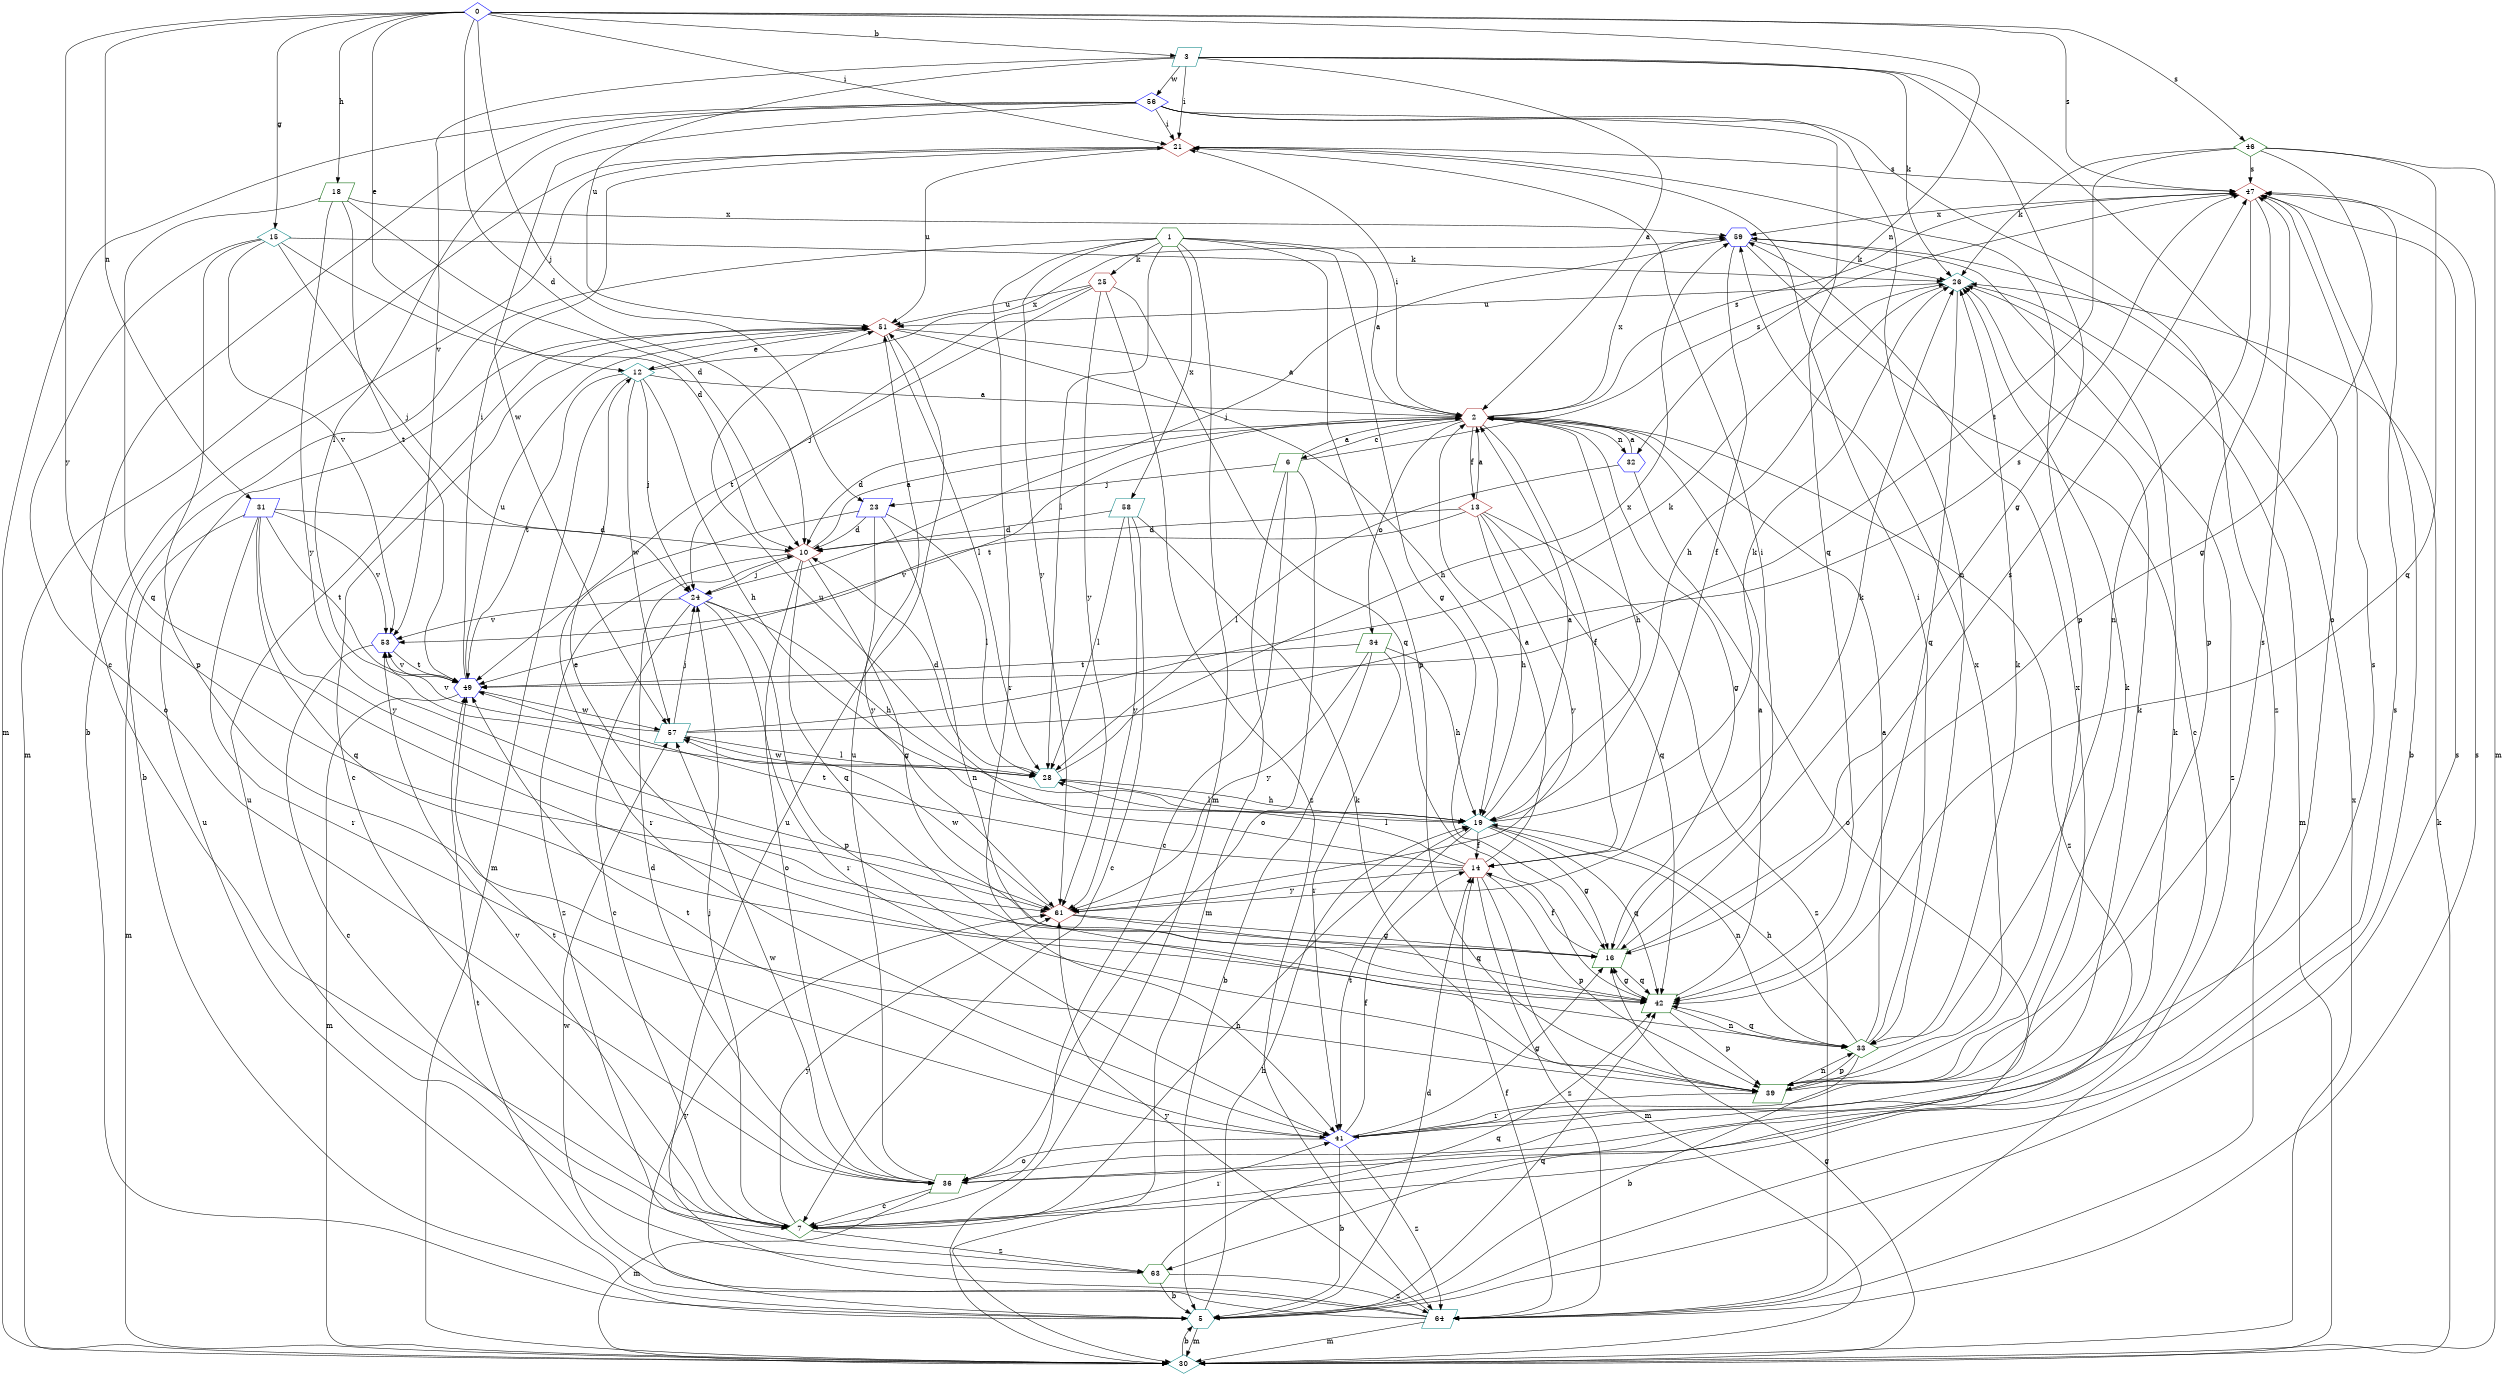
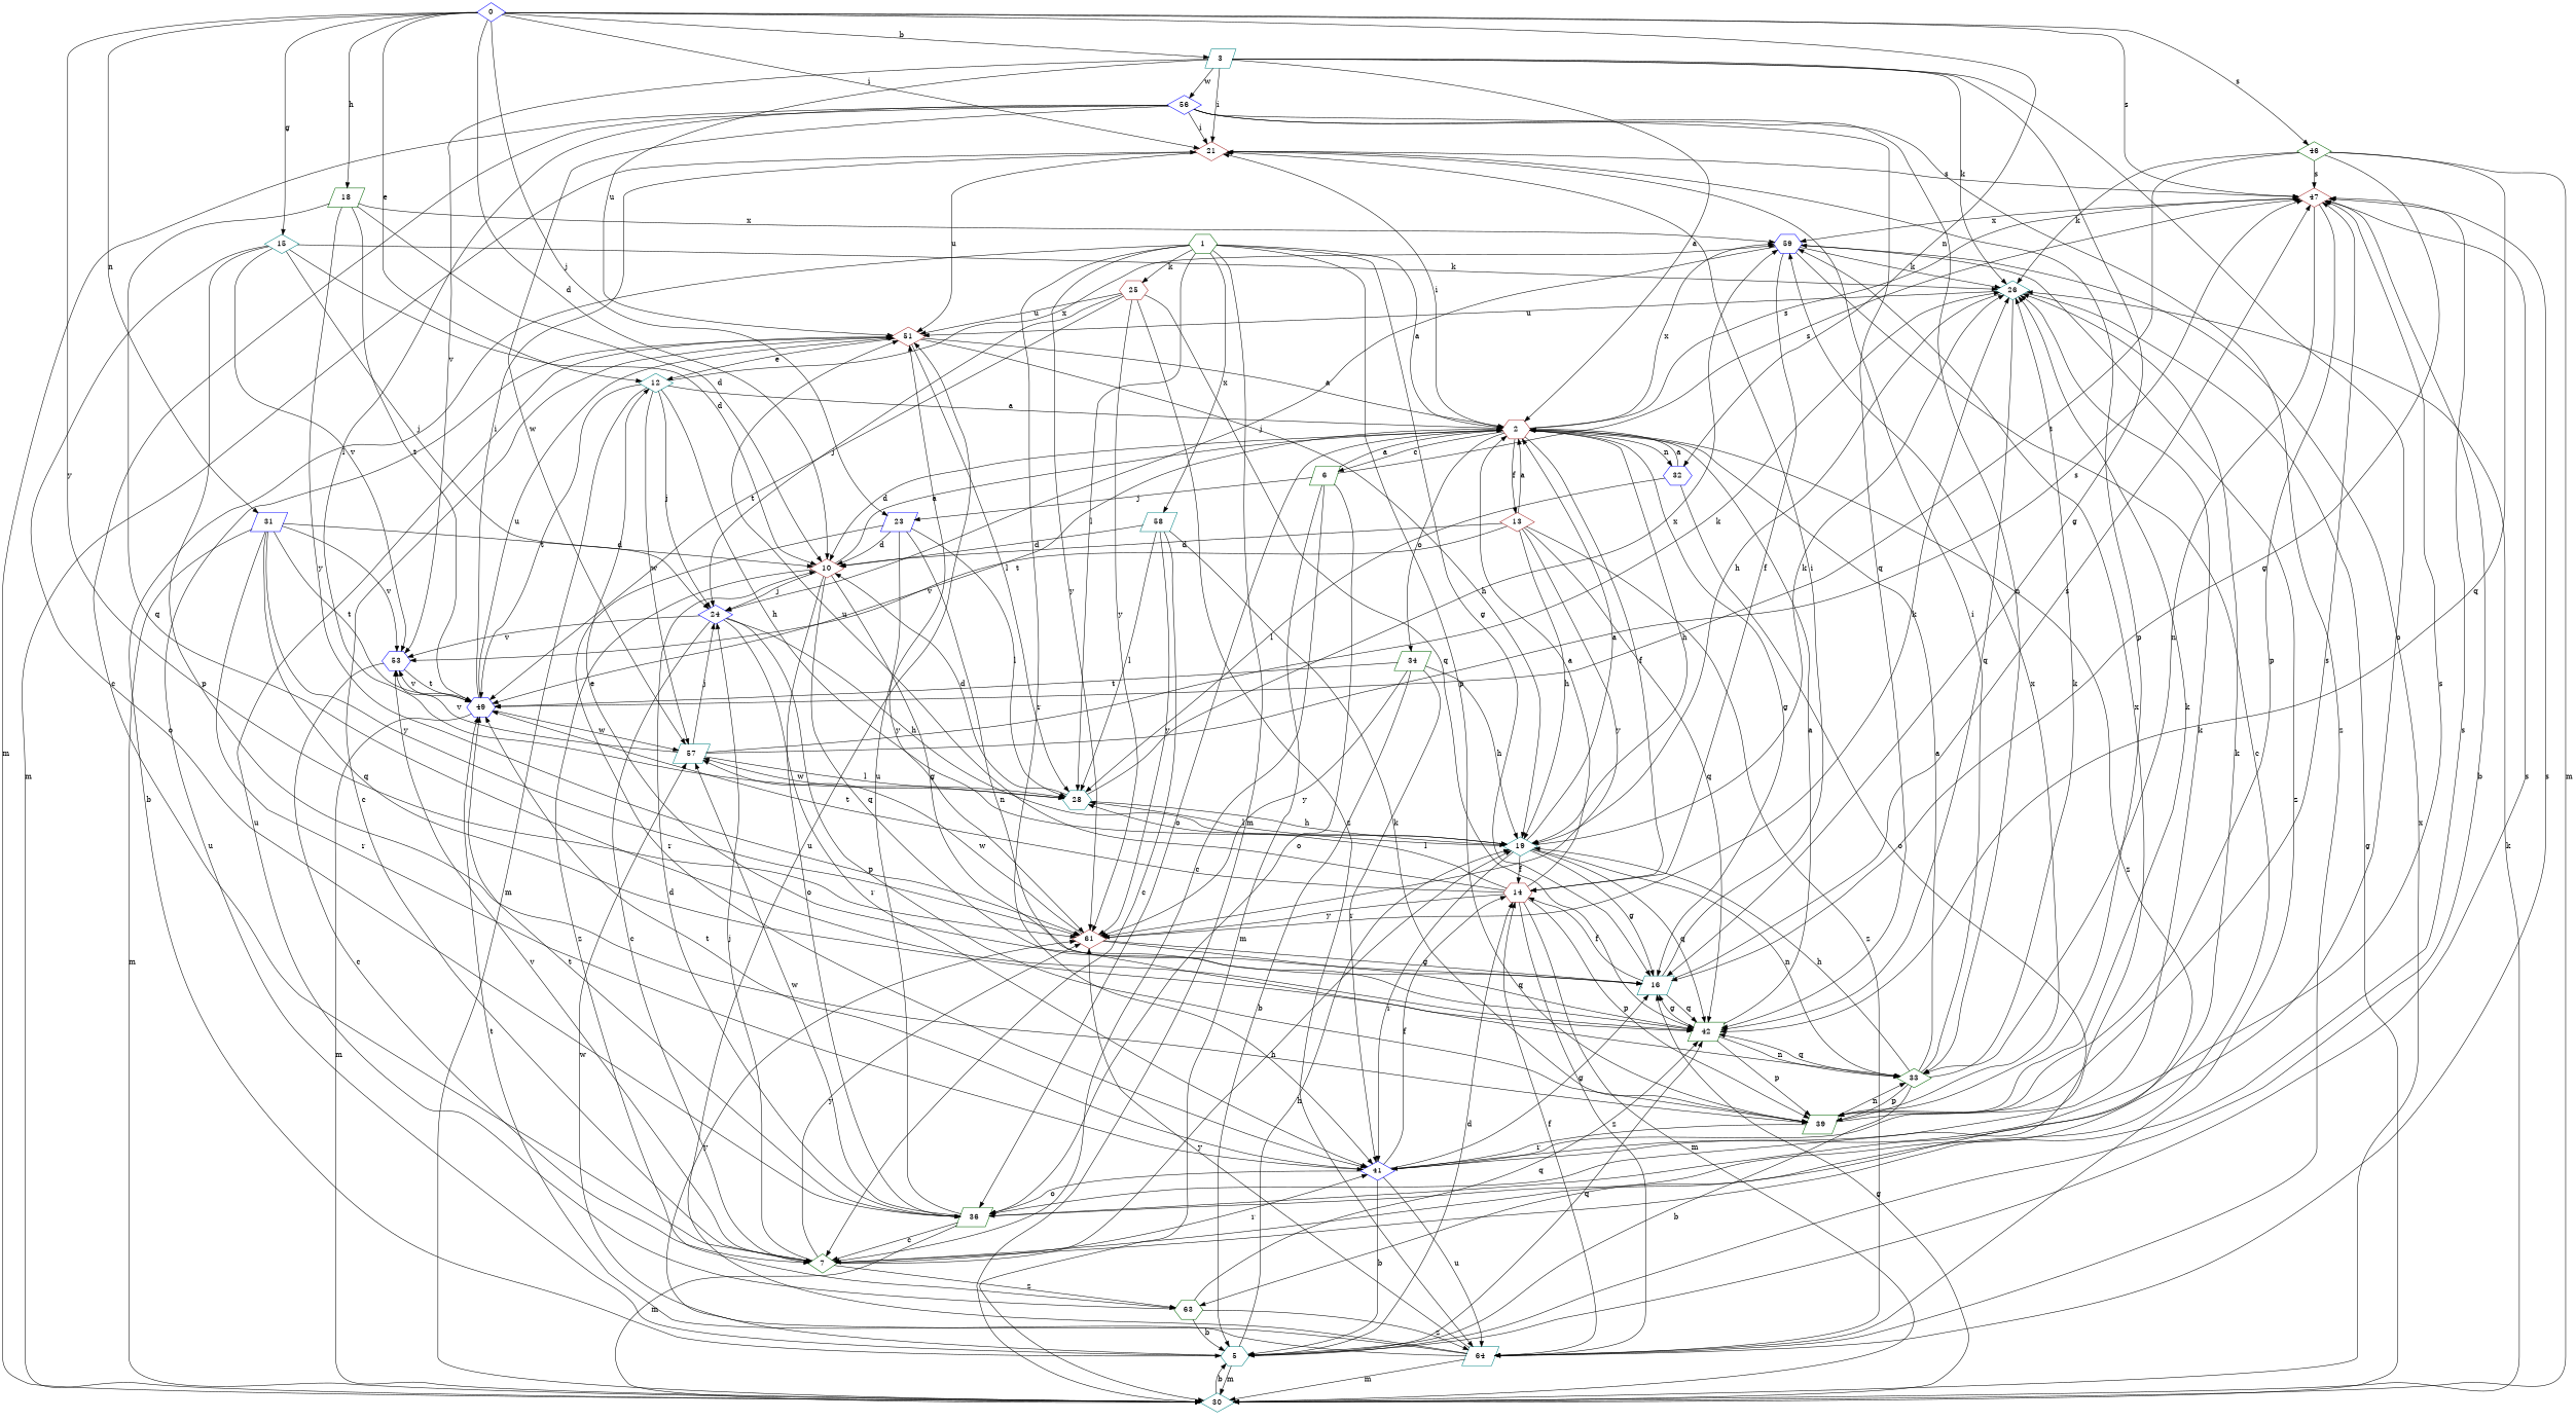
  strict digraph {
    node [color=darkgreen shape=diamond]
    0 [color=blue]
    3 [color=teal shape=parallelogram]
    10 [color=brown]
    12 [color=teal]
    15 [color=teal]
    18 [shape=parallelogram]
    21 [color=brown]
    23 [color=blue shape=parallelogram]
    31 [color=blue shape=parallelogram]
    32 [color=blue shape=hexagon]
    46
    47 [color=brown]
    61 [color=brown]
    2 [color=brown shape=hexagon]
-   16 [shape=parallelogram]
+   16 [color=teal shape=parallelogram]
    36 [shape=parallelogram]
    26 [color=teal]
    51 [color=brown]
    53 [color=blue shape=hexagon]
    56 [color=blue]
    42 [shape=parallelogram]
    63 [shape=hexagon]
    24 [color=blue]
    30 [color=teal]
    19 [color=teal]
    49 [color=blue shape=hexagon]
    59 [color=blue shape=hexagon]
    57 [color=teal shape=parallelogram]
    39 [shape=parallelogram]
    5 [color=teal shape=hexagon]
    28 [color=teal shape=hexagon]
    n32 [color=blue label=41]
    33
    1 [shape=hexagon]
    25 [color=brown shape=hexagon]
    58 [color=teal shape=parallelogram]
    6 [shape=parallelogram]
    13 [color=brown]
    14 [color=brown shape=hexagon]
    34 [shape=parallelogram]
    64 [color=teal shape=parallelogram]
    7
    0 -> 3 [label=b]
    0 -> 10 [label=d]
    0 -> 12 [label=e]
    0 -> 15 [label=g]
    0 -> 18 [label=h]
    0 -> 21 [label=i]
    0 -> 23 [label=j]
    0 -> 31 [label=n]
    0 -> 32 [label=n]
    0 -> 46 [label=s]
    0 -> 47 [label=s]
    0 -> 61 [label=y]
    3 -> 21 [label=i]
    3 -> 2 [label=a]
    3 -> 16 [label=g]
    3 -> 36 [label=o]
    3 -> 26 [label=k]
    3 -> 51 [label=u]
    3 -> 53 [label=v]
    3 -> 56 [label=w]
    10 -> 2 [label=a]
    10 -> 16 [label=g]
    10 -> 36 [label=o]
    10 -> 42 [label=q]
    10 -> 63 [label=z]
    10 -> 24 [label=j]
    12 -> 2 [label=a]
    12 -> 24 [label=j]
    12 -> 30 [label=m]
    12 -> 19 [label=h]
    12 -> 49 [label=t]
    12 -> 59 [label=x]
    12 -> 57 [label=w]
    15 -> 10 [label=d]
    15 -> 36 [label=o]
    15 -> 26 [label=k]
    15 -> 53 [label=v]
    15 -> 24 [label=j]
    15 -> 39 [label=p]
    18 -> 10 [label=d]
    18 -> 61 [label=y]
    18 -> 42 [label=q]
    18 -> 49 [label=t]
    18 -> 59 [label=x]
    21 -> 47 [label=s]
    21 -> 51 [label=u]
    21 -> 30 [label=m]
    21 -> 39 [label=p]
-   21 -> 5 [label=b]
    23 -> 10 [label=d]
    23 -> 61 [label=y]
    23 -> 28 [label=l]
    23 -> n32 [label=r]
    23 -> 33 [label=n]
    31 -> 10 [label=d]
    31 -> 61 [label=y]
    31 -> 53 [label=v]
    31 -> 42 [label=q]
    31 -> 30 [label=m]
    31 -> 49 [label=t]
    31 -> n32 [label=r]
    32 -> 2 [label=a]
    32 -> 36 [label=o]
    32 -> 28 [label=l]
    46 -> 47 [label=s]
    46 -> 16 [label=g]
    46 -> 26 [label=k]
    46 -> 42 [label=q]
    46 -> 30 [label=m]
    46 -> 49 [label=t]
    47 -> 59 [label=x]
    47 -> 39 [label=p]
    47 -> 5 [label=b]
    47 -> 33 [label=n]
    61 -> 16 [label=g]
    61 -> 26 [label=k]
    61 -> 42 [label=q]
    61 -> 57 [label=w]
    2 -> 10 [label=d]
    2 -> 21 [label=i]
    2 -> 32 [label=n]
    2 -> 47 [label=s]
    2 -> 16 [label=g]
+   2 -> 36 [label=o]
    2 -> 63 [label=z]
    2 -> 19 [label=h]
    2 -> 49 [label=t]
    2 -> 59 [label=x]
    2 -> 6 [label=c]
    2 -> 13 [label=f]
    2 -> 14 [label=f]
    2 -> 34 [label=o]
    16 -> 12 [label=e]
    16 -> 21 [label=i]
    16 -> 47 [label=s]
    16 -> 42 [label=q]
    16 -> 14 [label=f]
    36 -> 10 [label=d]
    36 -> 26 [label=k]
    36 -> 51 [label=u]
    36 -> 30 [label=m]
    36 -> 49 [label=t]
    36 -> 57 [label=w]
    36 -> 7 [label=c]
    26 -> 51 [label=u]
    26 -> 42 [label=q]
-   26 -> 30 [label=m]
+   26 -> 30 [label=g]
    26 -> 19 [label=h]
    51 -> 12 [label=e]
    51 -> 2 [label=a]
    51 -> 19 [label=h]
    51 -> 28 [label=l]
    51 -> 7 [label=c]
    53 -> 49 [label=t]
    53 -> 7 [label=c]
    56 -> 21 [label=i]
    56 -> 42 [label=q]
    56 -> 30 [label=m]
    56 -> 57 [label=w]
    56 -> 28 [label=l]
    56 -> 33 [label=n]
    56 -> 64 [label=z]
    56 -> 7 [label=c]
    42 -> 2 [label=a]
    42 -> 16 [label=g]
    42 -> 39 [label=p]
    42 -> 33 [label=n]
    63 -> 51 [label=u]
    63 -> 42 [label=q]
    63 -> 5 [label=b]
    63 -> 64 [label=z]
    24 -> 53 [label=v]
    24 -> 19 [label=h]
    24 -> 39 [label=p]
    24 -> n32 [label=r]
    24 -> 7 [label=c]
    30 -> 16 [label=g]
    30 -> 26 [label=k]
    30 -> 59 [label=x]
    30 -> 5 [label=b]
    19 -> 2 [label=a]
    19 -> 16 [label=g]
    19 -> 26 [label=k]
    19 -> 42 [label=q]
    19 -> 28 [label=l]
-   19 -> n32 [label=t]
+   19 -> n32 [label=r]
    19 -> 33 [label=n]
    19 -> 14 [label=f]
    49 -> 21 [label=i]
    49 -> 51 [label=u]
    49 -> 53 [label=v]
    49 -> 30 [label=m]
    49 -> 57 [label=w]
    59 -> 26 [label=k]
    59 -> 24 [label=j]
    59 -> 14 [label=f]
    59 -> 64 [label=z]
    59 -> 7 [label=c]
    57 -> 47 [label=s]
    57 -> 26 [label=k]
    57 -> 53 [label=v]
    57 -> 24 [label=j]
    57 -> 28 [label=l]
    39 -> 47 [label=s]
    39 -> 26 [label=k]
    39 -> 59 [label=x]
    39 -> n32 [label=r]
    39 -> 33 [label=n]
    5 -> 47 [label=s]
    5 -> 61 [label=y]
    5 -> 51 [label=u]
    5 -> 42 [label=q]
    5 -> 30 [label=m]
    5 -> 19 [label=h]
    5 -> 14 [label=d]
    28 -> 10 [label=d]
    28 -> 19 [label=h]
    28 -> 59 [label=x]
    28 -> 57 [label=w]
    n32 -> 47 [label=s]
    n32 -> 16 [label=g]
    n32 -> 36 [label=o]
    n32 -> 26 [label=k]
    n32 -> 49 [label=t]
    n32 -> 59 [label=x]
    n32 -> 5 [label=b]
    n32 -> 14 [label=f]
-   n32 -> 64 [label=z]
+   n32 -> 64 [label=u]
    33 -> 21 [label=i]
    33 -> 2 [label=a]
    33 -> 26 [label=k]
    33 -> 42 [label=q]
    33 -> 19 [label=h]
    33 -> 39 [label=p]
    33 -> 5 [label=b]
    1 -> 61 [label=y]
    1 -> 2 [label=a]
    1 -> 16 [label=g]
    1 -> 30 [label=m]
    1 -> 39 [label=p]
    1 -> 5 [label=b]
    1 -> 28 [label=l]
    1 -> n32 [label=r]
    1 -> 25 [label=k]
    1 -> 58 [label=x]
    25 -> 61 [label=y]
    25 -> 51 [label=u]
    25 -> 42 [label=q]
    25 -> 24 [label=j]
    25 -> 49 [label=t]
    25 -> 64 [label=z]
    58 -> 10 [label=d]
    58 -> 61 [label=y]
    58 -> 39 [label=k]
    58 -> 28 [label=l]
    58 -> 7 [label=c]
    6 -> 23 [label=j]
    6 -> 47 [label=s]
    6 -> 2 [label=a]
    6 -> 36 [label=o]
    6 -> 30 [label=m]
    6 -> 7 [label=c]
    13 -> 10 [label=d]
    13 -> 61 [label=y]
    13 -> 2 [label=a]
    13 -> 53 [label=v]
    13 -> 42 [label=q]
    13 -> 19 [label=h]
    13 -> 64 [label=z]
    14 -> 61 [label=y]
    14 -> 2 [label=a]
    14 -> 51 [label=u]
    14 -> 30 [label=m]
    14 -> 49 [label=t]
    14 -> 39 [label=p]
    14 -> 28 [label=l]
    14 -> 64 [label=z]
    34 -> 61 [label=y]
    34 -> 19 [label=h]
    34 -> 49 [label=t]
    34 -> 5 [label=b]
    34 -> n32 [label=r]
    64 -> 47 [label=s]
    64 -> 61 [label=y]
    64 -> 51 [label=u]
    64 -> 30 [label=m]
    64 -> 49 [label=t]
    64 -> 57 [label=w]
    64 -> 14 [label=f]
    7 -> 47 [label=s]
    7 -> 61 [label=y]
    7 -> 53 [label=v]
    7 -> 63 [label=z]
    7 -> 24 [label=j]
    7 -> 19 [label=h]
    7 -> n32 [label=r]
  }
